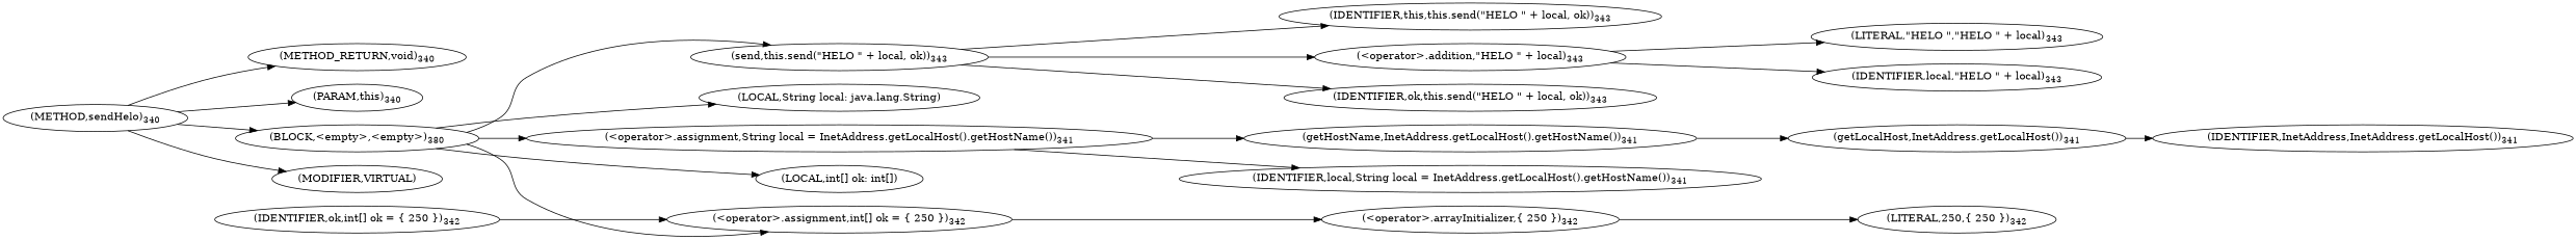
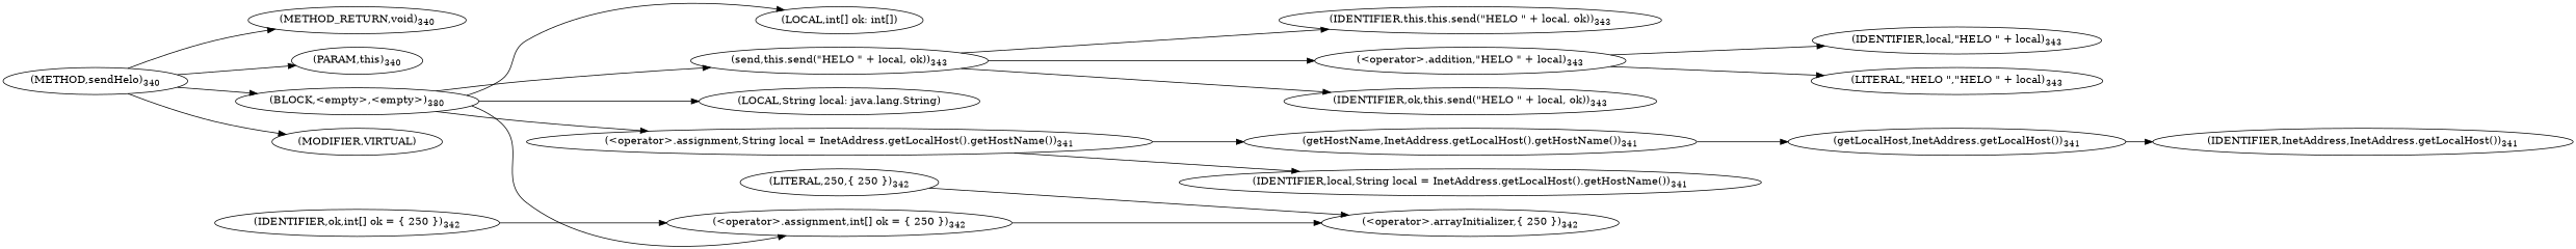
  digraph {
    rankdir=LR
    n1 [label=<(METHOD,sendHelo)<SUB>340</SUB>>]
    n2 [label=<(PARAM,this)<SUB>340</SUB>>]
    n3 [label=<(BLOCK,&lt;empty&gt;,&lt;empty&gt;)<SUB>380</SUB>>]
    n4 [label=<(MODIFIER,VIRTUAL)>]
    n5 [label=<(METHOD_RETURN,void)<SUB>340</SUB>>]
    n6 [label=<(LOCAL,String local: java.lang.String)>]
    n7 [label=<(&lt;operator&gt;.assignment,String local = InetAddress.getLocalHost().getHostName())<SUB>341</SUB>>]
    n8 [label=<(LOCAL,int[] ok: int[])>]
    n9 [label=<(&lt;operator&gt;.assignment,int[] ok = { 250 })<SUB>342</SUB>>]
    n10 [label=<(send,this.send(&quot;HELO &quot; + local, ok))<SUB>343</SUB>>]
    n11 [label=<(IDENTIFIER,local,String local = InetAddress.getLocalHost().getHostName())<SUB>341</SUB>>]
    n12 [label=<(getHostName,InetAddress.getLocalHost().getHostName())<SUB>341</SUB>>]
    n13 [label=<(&lt;operator&gt;.arrayInitializer,{ 250 })<SUB>342</SUB>>]
    n14 [label=<(IDENTIFIER,this,this.send(&quot;HELO &quot; + local, ok))<SUB>343</SUB>>]
    n15 [label=<(&lt;operator&gt;.addition,&quot;HELO &quot; + local)<SUB>343</SUB>>]
    n16 [label=<(IDENTIFIER,ok,this.send(&quot;HELO &quot; + local, ok))<SUB>343</SUB>>]
    n17 [label=<(getLocalHost,InetAddress.getLocalHost())<SUB>341</SUB>>]
    n18 [label=<(IDENTIFIER,InetAddress,InetAddress.getLocalHost())<SUB>341</SUB>>]
    n19 [label=<(IDENTIFIER,ok,int[] ok = { 250 })<SUB>342</SUB>>]
    n20 [label=<(LITERAL,250,{ 250 })<SUB>342</SUB>>]
    n21 [label=<(LITERAL,&quot;HELO &quot;,&quot;HELO &quot; + local)<SUB>343</SUB>>]
    n22 [label=<(IDENTIFIER,local,&quot;HELO &quot; + local)<SUB>343</SUB>>]
    n1 -> n2
    n1 -> n3
    n1 -> n4
    n1 -> n5
    n3 -> n6
    n3 -> n7
    n3 -> n8
    n3 -> n9
    n3 -> n10
    n7 -> n11
    n7 -> n12
    n9 -> n13
    n10 -> n14
    n10 -> n15
    n10 -> n16
    n12 -> n17
-   n13 -> n20
+   n20 -> n13
    n15 -> n21
    n15 -> n22
    n17 -> n18
    n19 -> n9
  }
